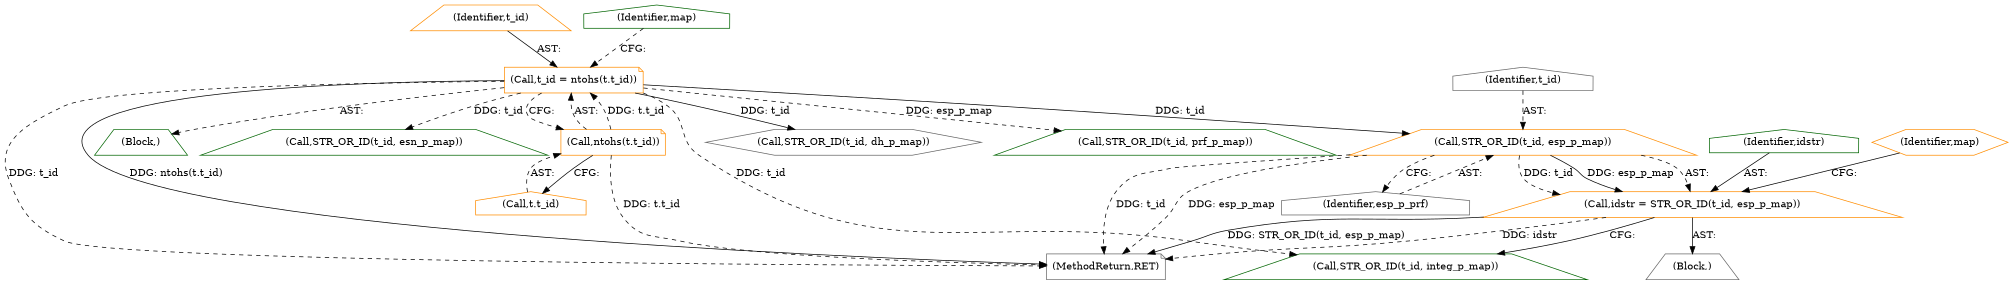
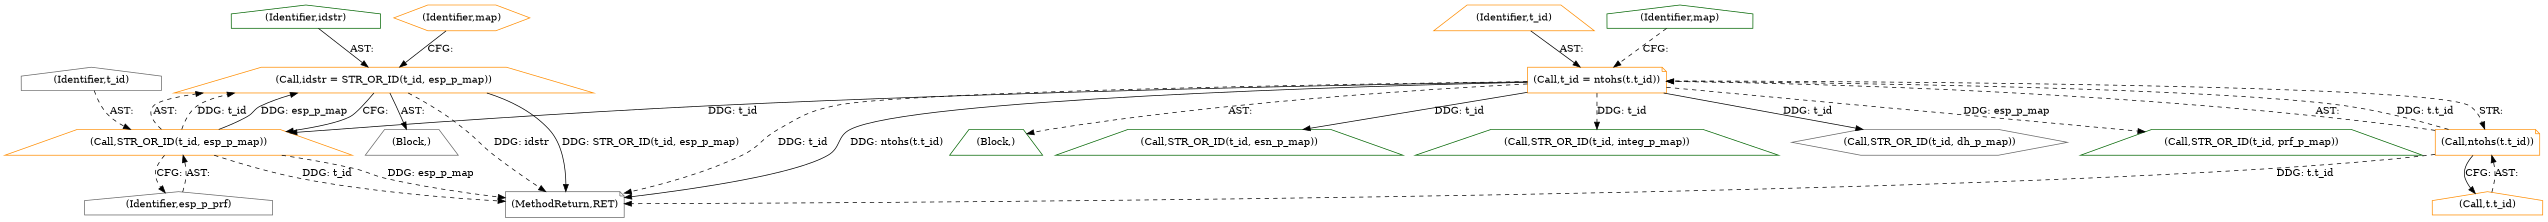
  digraph {
    node [color=darkorange shape=trapezium]
    edge [style=dashed]
    n1 [label="(Call,idstr = STR_OR_ID(t_id, esp_p_map))"]
    n2 [label="(Call,STR_OR_ID(t_id, esp_p_map))"]
    n3 [color=gray40 label="(Block,)"]
    n4 [color=gray40 label="(MethodReturn,RET)" shape=note]
    n5 [color=gray40 label="(Identifier,esp_p_prf)" shape=house]
    n6 [label="(Call,t_id = ntohs(t.t_id))" shape=note]
    n7 [label="(Call,ntohs(t.t_id))" shape=note]
    n8 [color=darkgreen label="(Block,)"]
    n9 [color=darkgreen label="(Call,STR_OR_ID(t_id, esn_p_map))"]
    n10 [color=darkgreen label="(Call,STR_OR_ID(t_id, integ_p_map))"]
    n11 [color=gray40 label="(Call,STR_OR_ID(t_id, dh_p_map))" shape=hexagon]
    n12 [color=darkgreen label="(Call,STR_OR_ID(t_id, prf_p_map))"]
    n13 [label="(Call,t.t_id)" shape=house]
    n14 [color=darkgreen label="(Identifier,idstr)" shape=house]
    n15 [label="(Identifier,t_id)"]
    n16 [label="(Identifier,map)" shape=hexagon]
    n17 [color=gray40 label="(Identifier,t_id)" shape=house]
    n18 [color=darkgreen label="(Identifier,map)" shape=house]
-   n1 -> n10 [label="CFG: " style=solid]
+   n1 -> n2 [label="CFG: " style=solid]
    n1 -> n3 [label="AST: " style=solid]
    n1 -> n4 [label="DDG: idstr"]
    n1 -> n4 [label="DDG: STR_OR_ID(t_id, esp_p_map)" style=solid]
    n2 -> n1 [label="AST: "]
    n2 -> n1 [label="DDG: t_id"]
    n2 -> n1 [label="DDG: esp_p_map" style=solid]
    n2 -> n4 [label="DDG: t_id"]
    n2 -> n4 [label="DDG: esp_p_map"]
    n2 -> n5 [label="CFG: "]
    n5 -> n2 [label="AST: "]
    n6 -> n2 [label="DDG: t_id" style=solid]
    n6 -> n4 [label="DDG: t_id"]
    n6 -> n4 [label="DDG: ntohs(t.t_id)" style=solid]
-   n6 -> n7 [label="CFG: "]
+   n6 -> n7 [label="STR: "]
    n6 -> n8 [label="AST: "]
-   n6 -> n9 [label="DDG: t_id"]
+   n6 -> n9 [label="DDG: t_id" style=solid]
    n6 -> n10 [label="DDG: t_id"]
    n6 -> n11 [label="DDG: t_id" style=solid]
    n6 -> n12 [label="DDG: esp_p_map"]
    n7 -> n4 [label="DDG: t.t_id"]
    n7 -> n6 [label="AST: "]
    n7 -> n6 [label="DDG: t.t_id"]
    n7 -> n13 [label="CFG: " style=solid]
    n13 -> n7 [label="AST: "]
    n14 -> n1 [label="AST: " style=solid]
    n15 -> n6 [label="AST: " style=solid]
    n16 -> n1 [label="CFG: " style=solid]
    n17 -> n2 [label="AST: "]
    n18 -> n6 [label="CFG: "]
  }
